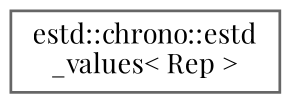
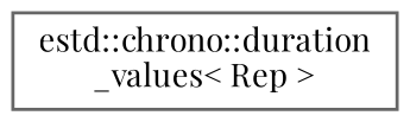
  digraph {
    rankdir=LR
    fontname="Playfair Display"
-   n1 [color=grey40 fillcolor=white fontname="Playfair Display" fontsize=10 height=0.2 label="estd::chrono::estd\l_values\< Rep \>" shape=box style=filled width=0.4]
+   n1 [color=grey40 fillcolor=white fontname="Playfair Display" fontsize=10 height=0.2 label="estd::chrono::duration\l_values\< Rep \>" shape=box style=filled width=0.4]
  }
